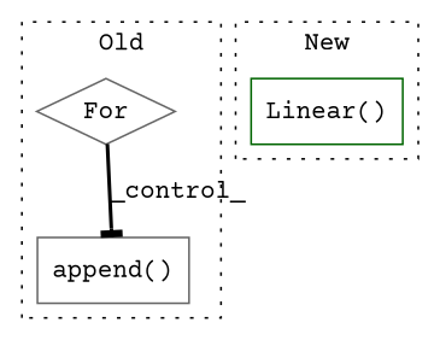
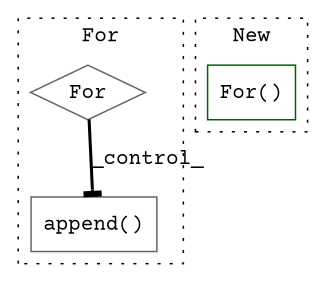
  digraph {
    fontname="Courier Prime"
    node [a=75 shape=box color=gray40 fontname="Courier Prime"]
    n1 [l="24,1" label="append()" s="950,996"]
    n2 [a=107 l="4,14" label=For s="577,603" shape=diamond]
-   n3 [l="10,1" label="Linear()" s="2132,2164" color=darkgreen]
+   n3 [l="10,1" label="For()" s="2132,2164" color=darkgreen]
    subgraph cluster_1 {
-     label=Old
+     label=For
      style=dotted
      n1
      n2
    }
    subgraph cluster_2 {
      label=New
      style=dotted
      n3
    }
    n2 -> n1 [label=_control_ style=bold arrowhead=tee fontname="Courier Prime"]
  }
